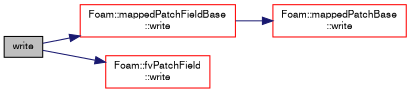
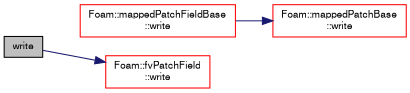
  digraph {
    rankdir=LR
    node [color=red fontname=FreeSans fontsize=10 shape=record]
    edge [color=midnightblue fontname=FreeSans fontsize=10 labelfontname=FreeSans labelfontsize=10 style=solid]
    n1 [color=black fillcolor=grey75 fontcolor=black height=0.2 label=write style=filled width=0.4]
    n2 [height=0.2 label="Foam::mappedPatchFieldBase\l::write" width=0.4]
    n3 [height=0.2 label="Foam::fvPatchField\l::write" width=0.4]
    n4 [height=0.2 label="Foam::mappedPatchBase\l::write" width=0.4]
-   n1 -> n2
    n1 -> n3
    n2 -> n4
  }
